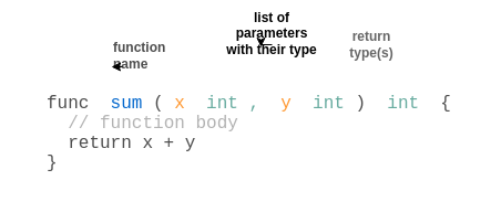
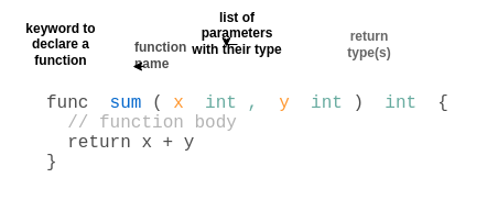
  <mxCell id="0" />
  <mxCell id="1" parent="0" />
  <mxCell id="2" value="&lt;div style=&quot;font-family: &amp;#34;menlo&amp;#34; , &amp;#34;monaco&amp;#34; , &amp;#34;courier new&amp;#34; , monospace ; line-height: 18px ; font-size: 16px&quot;&gt;&lt;div&gt;&lt;span style=&quot;background-color: rgb(255 , 255 , 255)&quot;&gt;&lt;font color=&quot;#4d4d4d&quot; style=&quot;font-size: 16px&quot;&gt;func&lt;/font&gt;&amp;nbsp;&amp;nbsp;&lt;font color=&quot;#0066cc&quot; style=&quot;font-size: 16px&quot;&gt;sum&amp;nbsp;&lt;/font&gt;&lt;font color=&quot;#4d4d4d&quot; style=&quot;font-size: 16px&quot;&gt;(&amp;nbsp;&lt;/font&gt;&lt;font color=&quot;#ff9933&quot; style=&quot;font-size: 16px&quot;&gt;x&lt;/font&gt;&lt;font color=&quot;#4d4d4d&quot; style=&quot;font-size: 16px&quot;&gt;&amp;nbsp;&amp;nbsp;&lt;/font&gt;&lt;font color=&quot;#67ab9f&quot; style=&quot;font-size: 16px&quot;&gt;int ,&amp;nbsp;&amp;nbsp;&lt;/font&gt;&lt;font color=&quot;#ff9933&quot; style=&quot;font-size: 16px&quot;&gt;y&lt;/font&gt;&lt;font color=&quot;#67ab9f&quot; style=&quot;font-size: 16px&quot;&gt;&amp;nbsp; int&amp;nbsp;&lt;/font&gt;&lt;font color=&quot;#4d4d4d&quot; style=&quot;font-size: 16px&quot;&gt;)&amp;nbsp;&amp;nbsp;&lt;/font&gt;&lt;font color=&quot;#67ab9f&quot; style=&quot;font-size: 16px&quot;&gt;int&amp;nbsp;&lt;/font&gt;&lt;font color=&quot;#4d4d4d&quot; style=&quot;font-size: 16px&quot;&gt; {&lt;/font&gt;&lt;/span&gt;&lt;/div&gt;&lt;div&gt;    &lt;span style=&quot;background-color: rgb(255 , 255 , 255)&quot;&gt;&lt;font color=&quot;#4d4d4d&quot; style=&quot;font-size: 16px&quot;&gt;&amp;nbsp;&lt;/font&gt;&lt;font color=&quot;#b3b3b3&quot; style=&quot;font-size: 16px&quot;&gt; // function body&lt;/font&gt;&lt;/span&gt;&lt;/div&gt;&lt;div&gt;&lt;span style=&quot;background-color: rgb(255 , 255 , 255)&quot;&gt;&lt;font color=&quot;#4d4d4d&quot; style=&quot;font-size: 16px&quot;&gt;&amp;nbsp; return x + y&lt;/font&gt;&lt;/span&gt;&lt;/div&gt;&lt;div&gt;&lt;span style=&quot;color: rgb(77 , 77 , 77) ; background-color: rgb(255 , 255 , 255)&quot;&gt;}&lt;/span&gt;&lt;/div&gt;&lt;/div&gt;" style="text;html=1;strokeColor=none;fillColor=none;align=left;verticalAlign=middle;whiteSpace=wrap;rounded=0;" vertex="1" parent="1"><mxGeometry x="40" y="70" width="390" height="100" as="geometry" /></mxCell>
- <mxCell id="3" value="&lt;b&gt;&lt;font color=&quot;#4d4d4d&quot;&gt;function name&lt;/font&gt;&lt;/b&gt;" style="text;html=1;strokeColor=none;fillColor=none;align=left;verticalAlign=middle;whiteSpace=wrap;rounded=0;" vertex="1" parent="1"><mxGeometry x="100" y="40" width="40" height="20" as="geometry" /></mxCell>
- <mxCell id="4" value="&lt;b&gt;list of parameters with their type&lt;/b&gt;" style="text;html=1;strokeColor=none;fillColor=none;align=center;verticalAlign=middle;whiteSpace=wrap;rounded=0;" vertex="1" parent="1"><mxGeometry x="200" y="20" width="90" height="20" as="geometry" /></mxCell>
+ <mxCell id="3" value="&lt;b&gt;&lt;font color=&quot;#4d4d4d&quot;&gt;function name&lt;/font&gt;&lt;/b&gt;" style="text;html=1;strokeColor=none;fillColor=none;align=left;verticalAlign=middle;whiteSpace=wrap;rounded=0;" vertex="1" parent="1"><mxGeometry x="120" y="40" width="40" height="20" as="geometry" /></mxCell>
+ <mxCell id="4" value="&lt;b&gt;list of parameters with their type&lt;/b&gt;" style="text;html=1;strokeColor=none;fillColor=none;align=center;verticalAlign=middle;whiteSpace=wrap;rounded=0;" vertex="1" parent="1"><mxGeometry x="170" y="20" width="90" height="20" as="geometry" /></mxCell>
  <mxCell id="5" style="edgeStyle=orthogonalEdgeStyle;rounded=0;orthogonalLoop=1;jettySize=auto;html=1;exitX=0.25;exitY=1;exitDx=0;exitDy=0;entryX=0;entryY=1;entryDx=0;entryDy=0;" edge="1" parent="1" source="3" target="3"><mxGeometry relative="1" as="geometry" /></mxCell>
  <mxCell id="6" value="&lt;b&gt;&lt;font color=&quot;#666666&quot;&gt;return type(s)&lt;/font&gt;&lt;/b&gt;" style="text;html=1;strokeColor=none;fillColor=none;align=center;verticalAlign=middle;whiteSpace=wrap;rounded=0;" vertex="1" parent="1"><mxGeometry x="315" y="30" width="40" height="20" as="geometry" /></mxCell>
+ <mxCell id="7" value="&lt;b&gt;keyword to declare a function&lt;/b&gt;" style="text;html=1;strokeColor=none;fillColor=none;align=center;verticalAlign=middle;whiteSpace=wrap;rounded=0;" vertex="1" parent="1"><mxGeometry x="20" y="30" width="70" height="20" as="geometry" /></mxCell>
  <mxCell id="8" style="edgeStyle=orthogonalEdgeStyle;rounded=0;orthogonalLoop=1;jettySize=auto;html=1;exitX=0.5;exitY=1;exitDx=0;exitDy=0;entryX=0.389;entryY=1.1;entryDx=0;entryDy=0;entryPerimeter=0;" edge="1" parent="1" source="4" target="4"><mxGeometry relative="1" as="geometry" /></mxCell>
